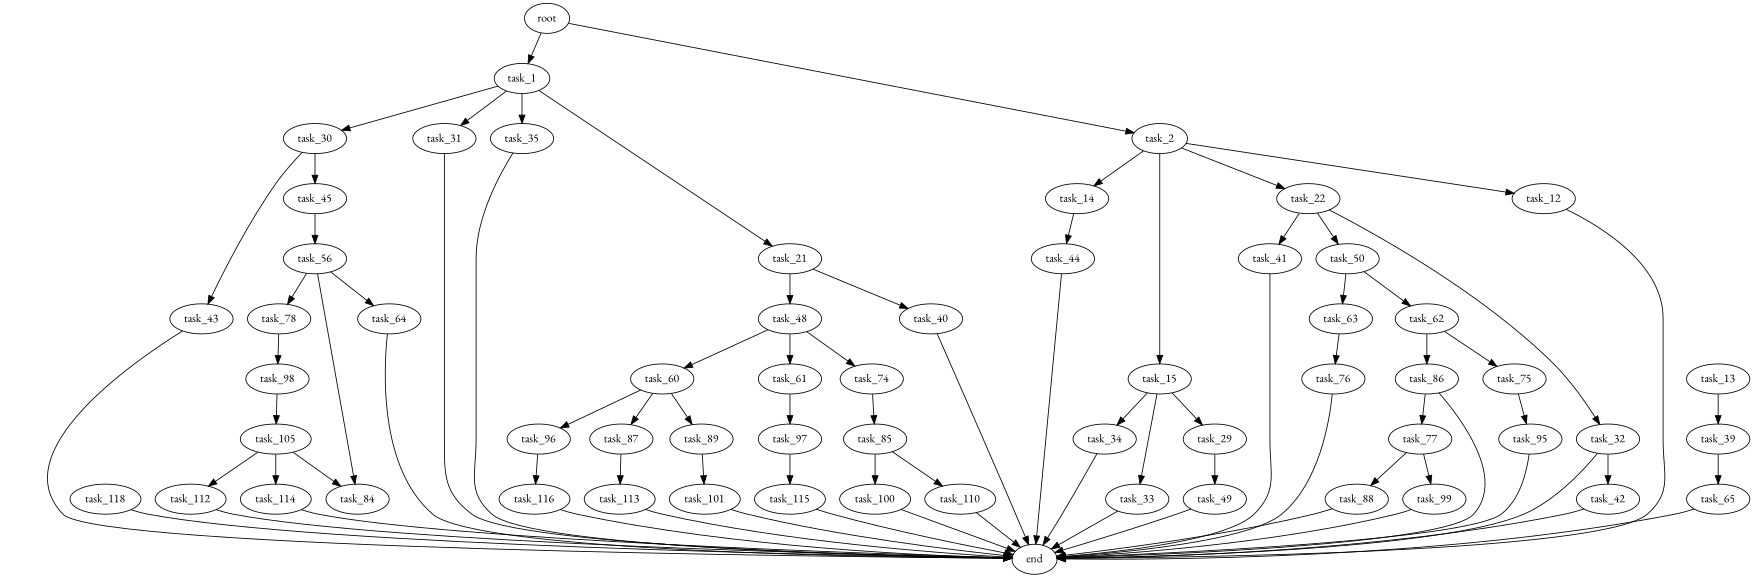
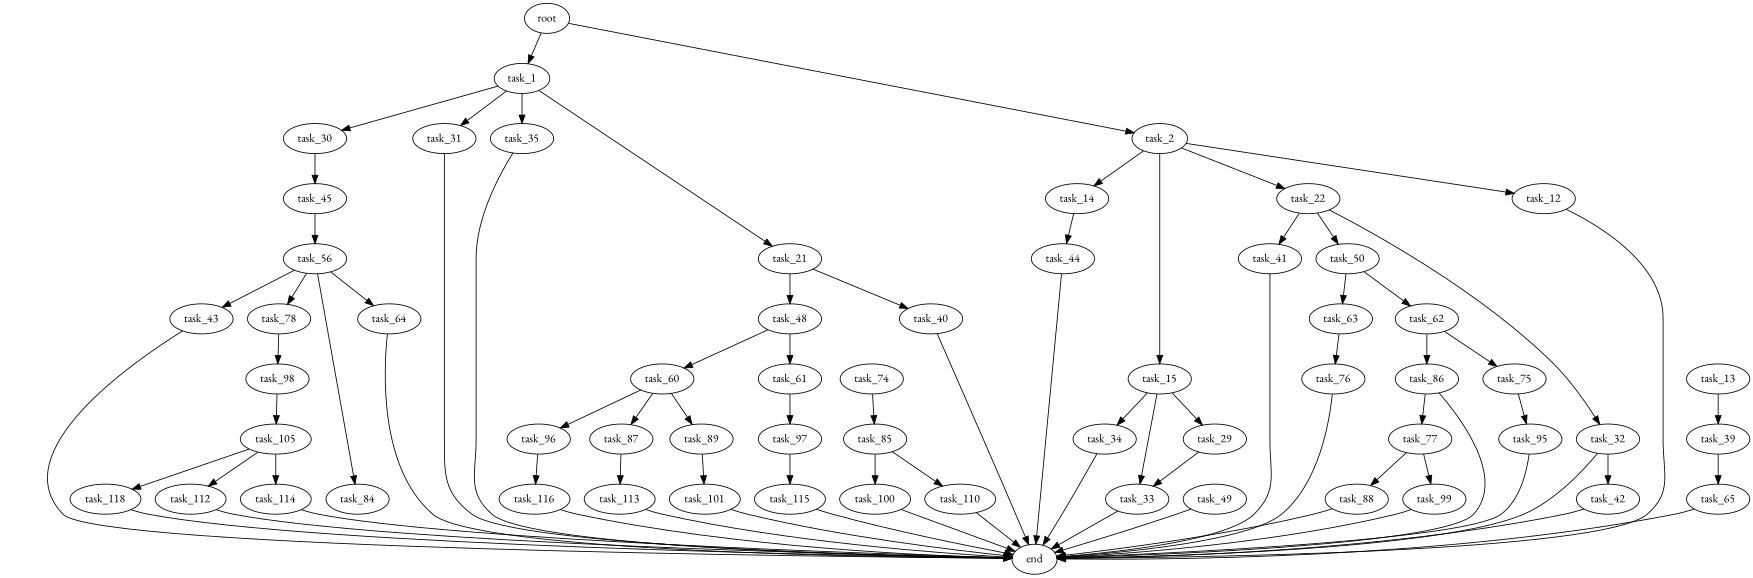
  digraph {
    fontname="EB Garamond"
    node [fontname="EB Garamond"]
    edge [fontname="EB Garamond"]
    root
    task_1
    task_2
    task_21
    task_30
    task_31
    task_35
    task_12
    task_14
    task_15
    task_22
    task_13
    task_39
    task_40
    task_48
    task_43
    task_45
    end
    task_44
    task_29
    task_33
    task_34
    task_32
    task_41
    task_50
    task_65
    task_60
    task_61
    task_74
    task_56
    task_49
    task_42
    task_62
    task_63
    task_87
    task_89
    task_96
    task_97
    task_85
    task_75
    task_86
    task_76
    task_64
    task_78
    task_84
    task_98
    task_113
    task_101
    task_116
    task_115
    task_100
    task_110
    task_95
    task_77
    task_88
    task_99
    task_105
    task_112
    task_114
    task_118
    root -> task_1
    root -> task_2
    task_1 -> task_21
    task_1 -> task_30
    task_1 -> task_31
    task_1 -> task_35
    task_2 -> task_12
    task_2 -> task_14
    task_2 -> task_15
    task_2 -> task_22
    task_21 -> task_40
    task_21 -> task_48
-   task_30 -> task_43
+   task_56 -> task_43
    task_30 -> task_45
    task_31 -> end
    task_35 -> end
    task_12 -> end
    task_14 -> task_44
    task_15 -> task_29
    task_15 -> task_33
    task_15 -> task_34
    task_22 -> task_32
    task_22 -> task_41
    task_22 -> task_50
    task_13 -> task_39
    task_39 -> task_65
    task_40 -> end
    task_48 -> task_60
    task_48 -> task_61
-   task_48 -> task_74
    task_43 -> end
    task_45 -> task_56
    task_44 -> end
-   task_29 -> task_49
+   task_29 -> task_33
    task_33 -> end
    task_34 -> end
    task_32 -> end
    task_32 -> task_42
    task_41 -> end
    task_50 -> task_62
    task_50 -> task_63
    task_65 -> end
    task_60 -> task_87
    task_60 -> task_89
    task_60 -> task_96
    task_61 -> task_97
    task_74 -> task_85
    task_56 -> task_64
    task_56 -> task_78
    task_56 -> task_84
    task_49 -> end
    task_42 -> end
    task_62 -> task_75
    task_62 -> task_86
    task_63 -> task_76
    task_87 -> task_113
    task_89 -> task_101
    task_96 -> task_116
    task_97 -> task_115
    task_85 -> task_100
    task_85 -> task_110
    task_75 -> task_95
    task_86 -> end
    task_86 -> task_77
    task_76 -> end
    task_64 -> end
    task_78 -> task_98
    task_98 -> task_105
    task_113 -> end
    task_101 -> end
    task_116 -> end
    task_115 -> end
    task_100 -> end
    task_110 -> end
    task_95 -> end
    task_77 -> task_88
    task_77 -> task_99
    task_88 -> end
    task_99 -> end
    task_105 -> task_112
    task_105 -> task_114
-   task_105 -> task_84
+   task_105 -> task_118
    task_112 -> end
    task_114 -> end
    task_118 -> end
  }
